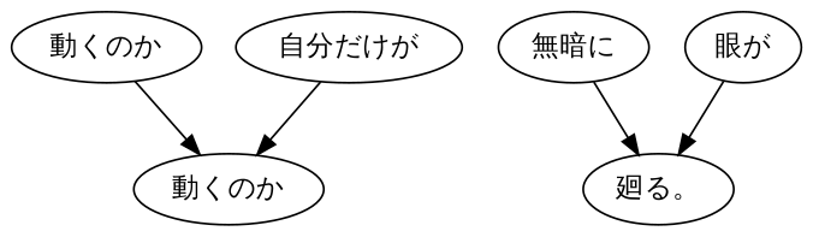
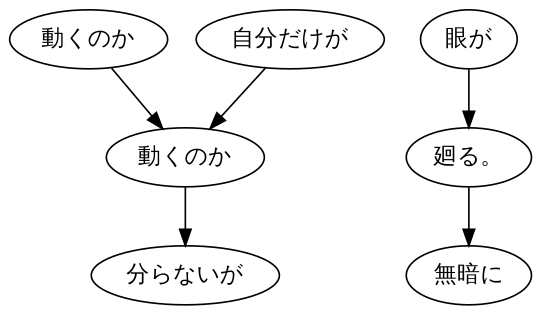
  digraph {
    fontname=Merriweather
    node [fontname=Merriweather]
    edge [fontname=Merriweather]
    n1 [label="動くのか"]
    n2 [label="動くのか"]
+   n3 [label="分らないが"]
    n4 [label="自分だけが"]
    n5 [label="廻る。"]
    n6 [label="無暗に"]
    n7 [label="眼が"]
    n1 -> n2
+   n2 -> n3
    n4 -> n2
-   n6 -> n5
+   n5 -> n6
    n7 -> n5
  }
